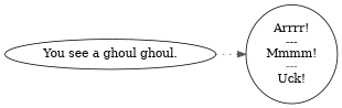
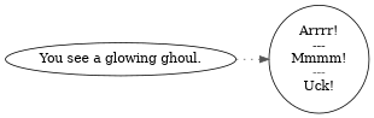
  digraph {
    rankdir=LR
    node [color="#000000" fillcolor="#FFFFFF" style=filled]
-   n1 [label="You see a ghoul ghoul."]
+   n1 [label="You see a glowing ghoul."]
    n2 [label="Arrrr!\n---\nMmmm!\n---\nUck!"]
    n1 -> n2 [color="#555555" style=dotted]
  }
